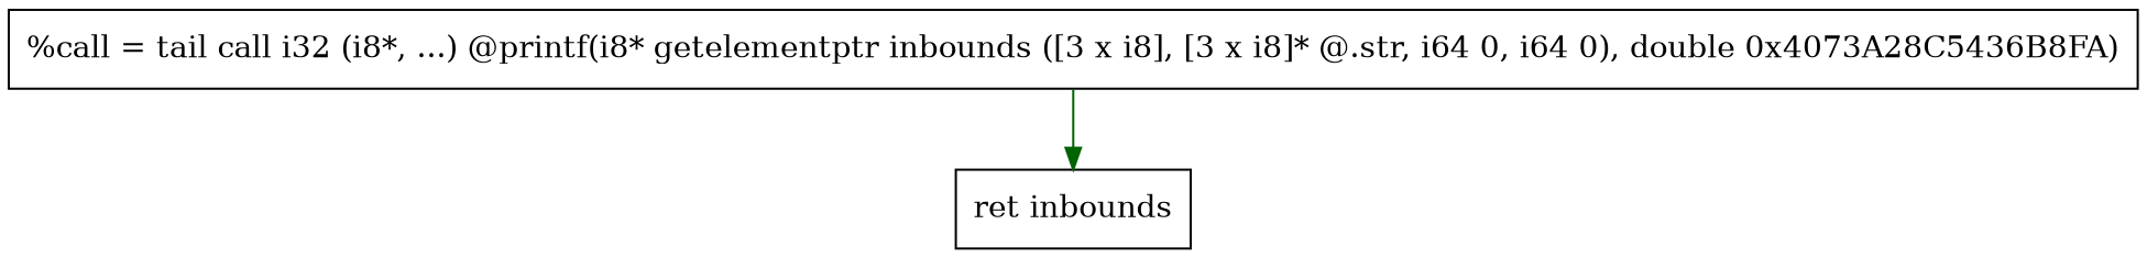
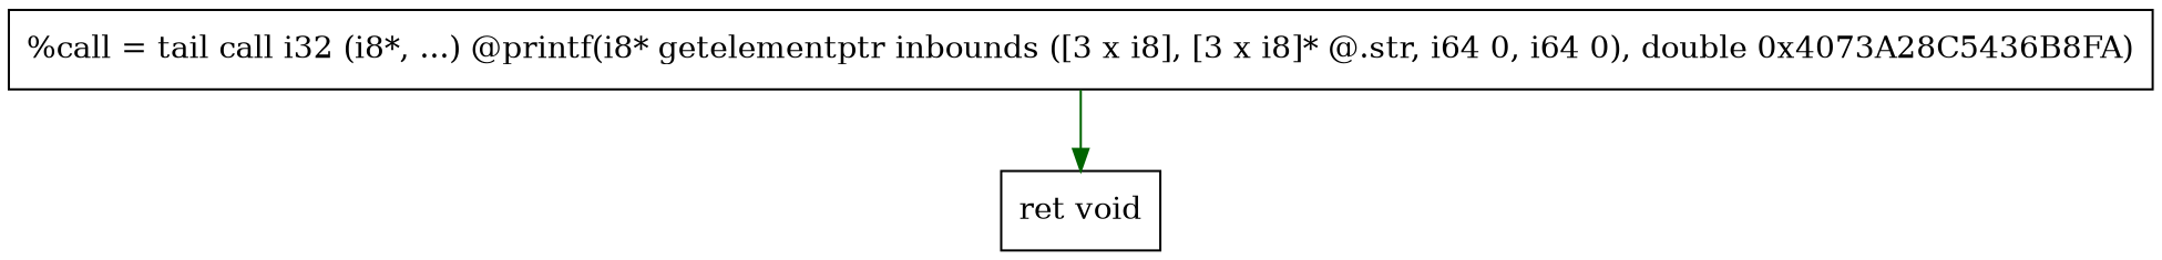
  digraph {
    node [shape=record]
    n1 [label="  %call = tail call i32 (i8*, ...) @printf(i8* getelementptr inbounds ([3 x i8], [3 x i8]* @.str, i64 0, i64 0), double 0x4073A28C5436B8FA)"]
-   n2 [label="ret inbounds"]
+   n2 [label="  ret void"]
    n1 -> n2 [color=darkgreen]
  }
